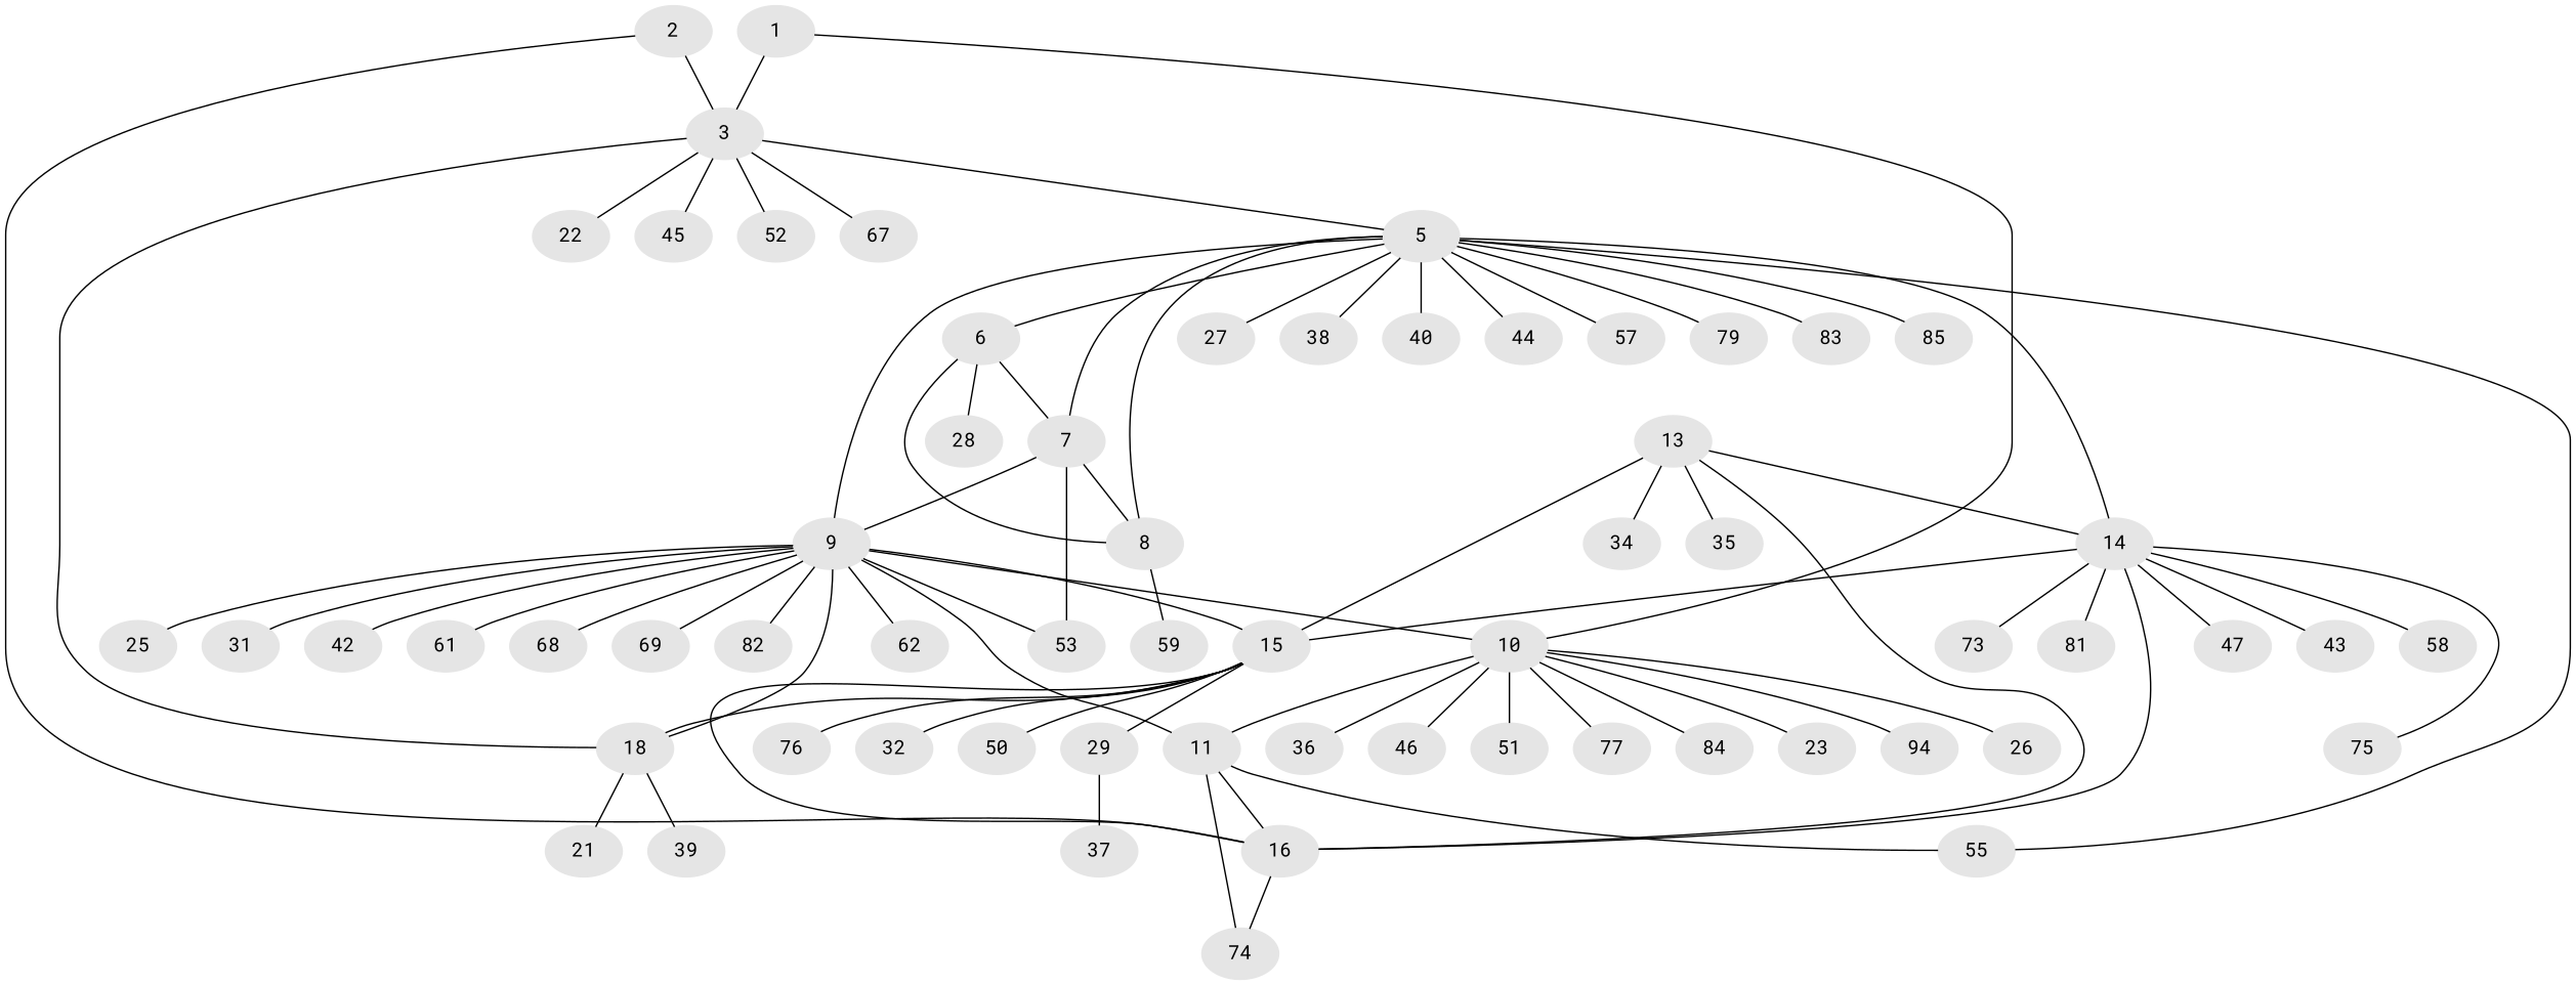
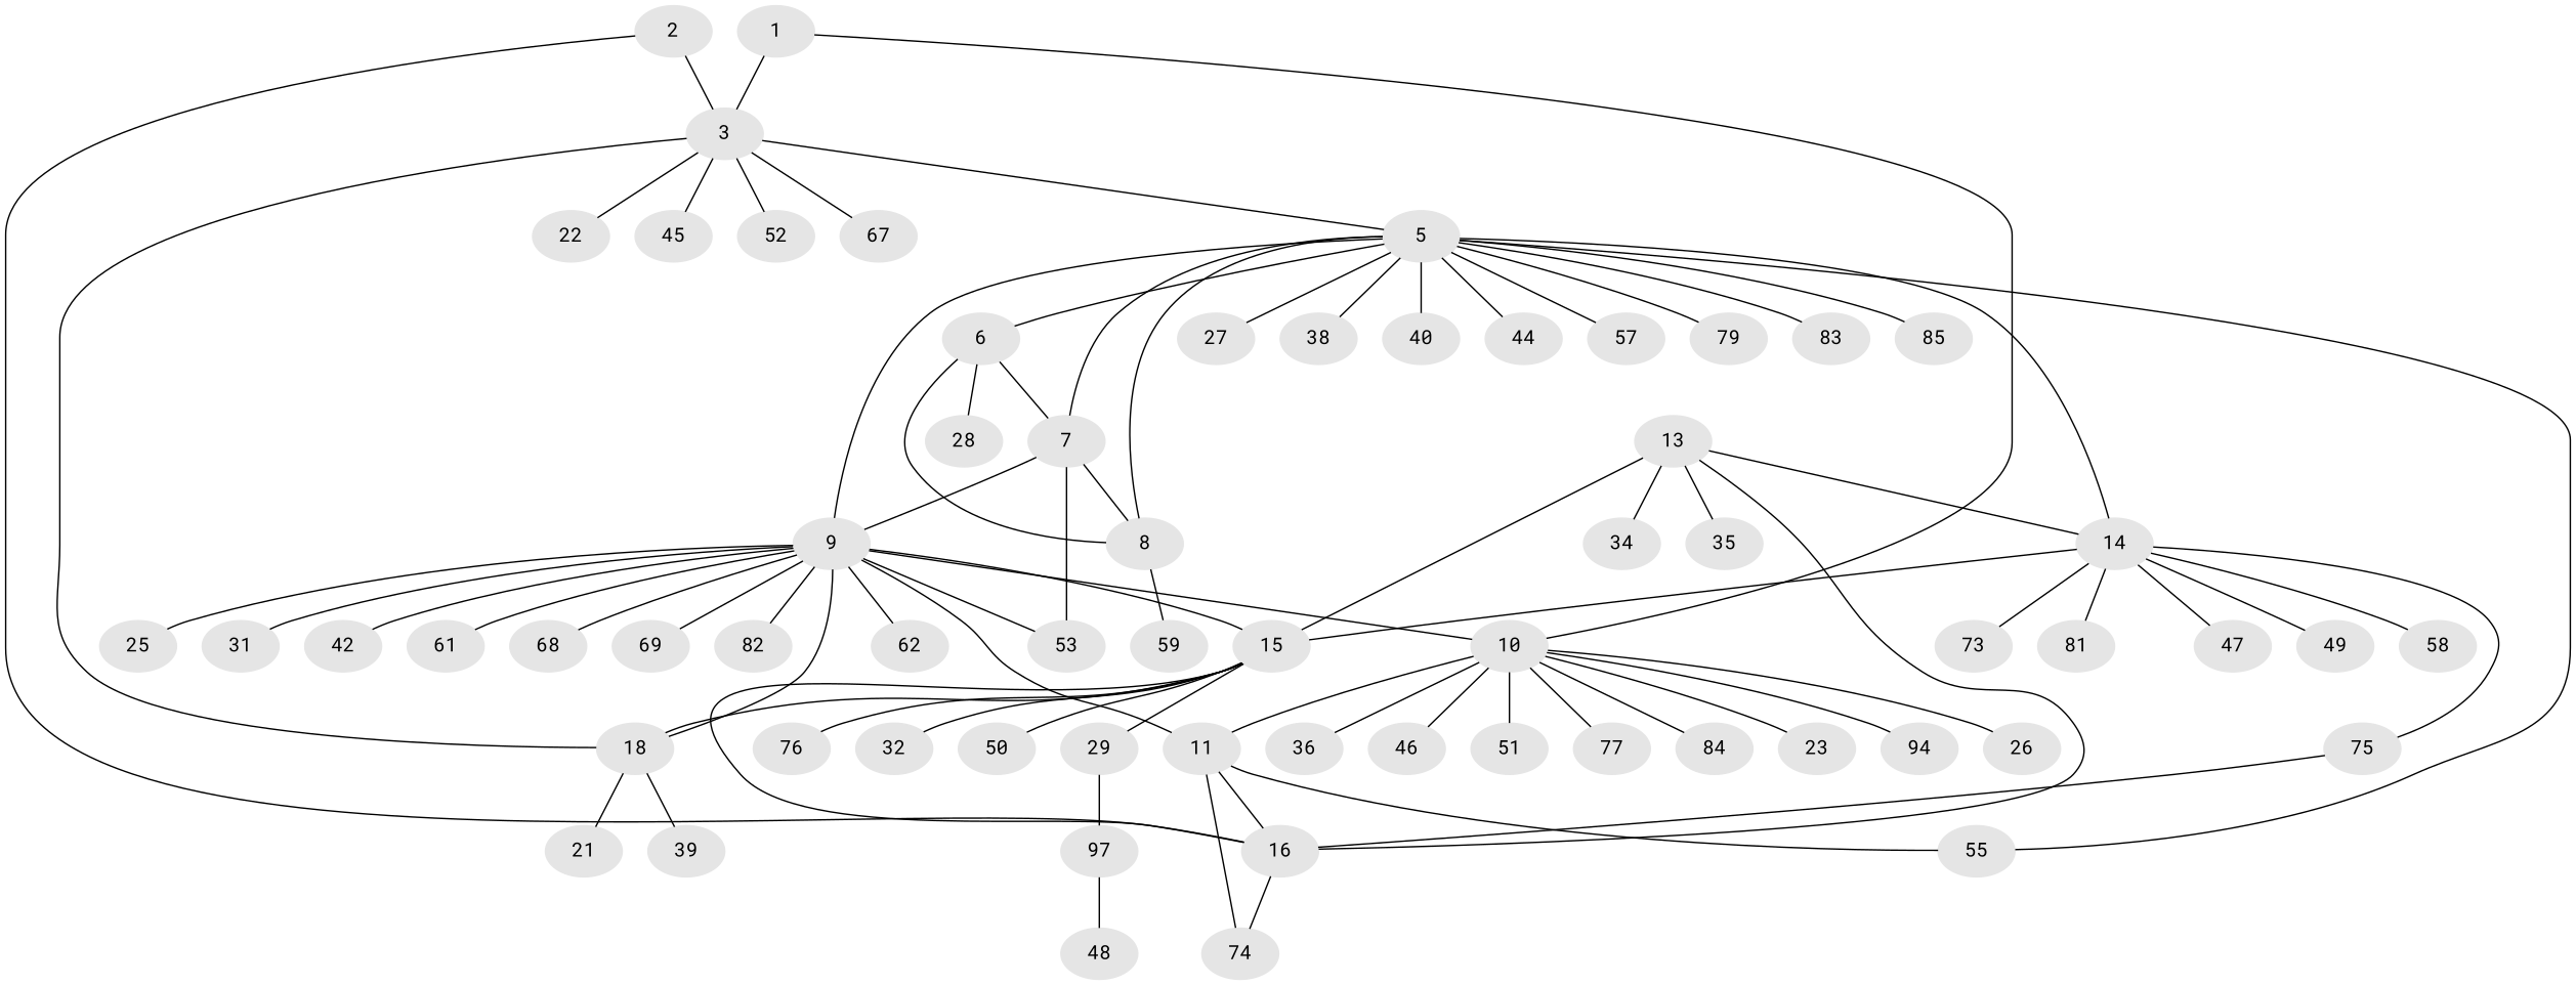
  graph {
    fontname="Roboto Mono"
    node [color=gray90 fontname="Roboto Mono" style=filled]
    edge [fontname="Roboto Mono"]
    2 [super="+33"]
    3 [super="+4"]
    16 [super="+71"]
    1
    10 [super="+12"]
    5 [super="+78"]
    18 [super="+19"]
    22
    45 [super="+70"]
    52
    67
    11 [super="+63"]
    23
    n14 [label=94]
    26
    36
    46
    51
    77
    84
    74 [super="+80"]
    6 [super="+66"]
    7
    8 [super="+54"]
    9 [super="+20"]
    14 [super="+65"]
    27
    38
    40
    44
    55
    57
    79
    83
    85
    21 [super="+60"]
    39
    28
    53
    n40 [label=59]
    62
    15 [super="+17"]
    25 [super="+30"]
    31 [super="+43"]
    42
    61
    68
    69
    82
    47
-   49 [label=43]
+   49
    58
    73
    75
    81
    29 [super="+64"]
    32
    50
    76
    13 [super="+59"]
    34 [super="+41"]
    35
-   37 [super="+72"]
+   37 [super="+72" label=97]
+   48
    2 -- 3 [weight=2]
    2 -- 16
    3 -- 5
    3 -- 18
    3 -- 22
    3 -- 45
    3 -- 52
    3 -- 67
    16 -- 74
    1 -- 3 [weight=2]
    1 -- 10
    10 -- 11 [weight=2]
    10 -- 23
    10 -- n14
    10 -- 26
    10 -- 36
    10 -- 46
    10 -- 51
    10 -- 77
    10 -- 84
    5 -- 6
    5 -- 7
    5 -- 8
    5 -- 9
    5 -- 14
    5 -- 27
    5 -- 38
    5 -- 40
    5 -- 44
    5 -- 55
    5 -- 57
    5 -- 79
    5 -- 83
    5 -- 85
    18 -- 21
    18 -- 39
    11 -- 16
    11 -- 74
    11 -- 55
    6 -- 7
    6 -- 8
    6 -- 28
    7 -- 8
    7 -- 9
    7 -- 53
    8 -- n40
    9 -- 10 [weight=2]
    9 -- 18 [weight=2]
    9 -- 11
    9 -- 53
    9 -- 62
    9 -- 15
    9 -- 25
    9 -- 31
    9 -- 42
    9 -- 61
    9 -- 68
    9 -- 69
    9 -- 82
-   14 -- 16
+   75 -- 16
    14 -- 15
    14 -- 47
    14 -- 49
    14 -- 58
    14 -- 73
    14 -- 75
    14 -- 81
    15 -- 16
    15 -- 18 [weight=2]
    15 -- 29
    15 -- 32
    15 -- 50
    15 -- 76
    29 -- 37
    13 -- 16
    13 -- 14
    13 -- 15 [weight=2]
    13 -- 34
    13 -- 35
+   37 -- 48
  }
